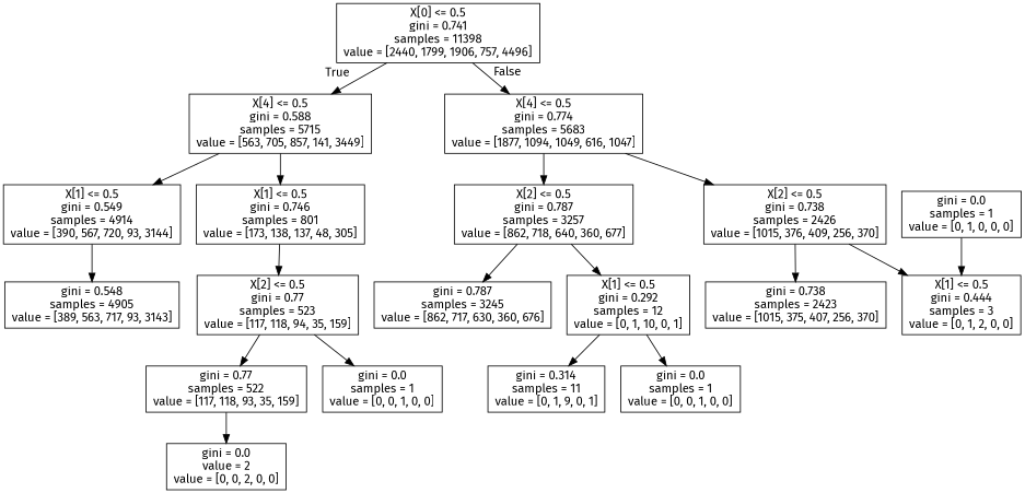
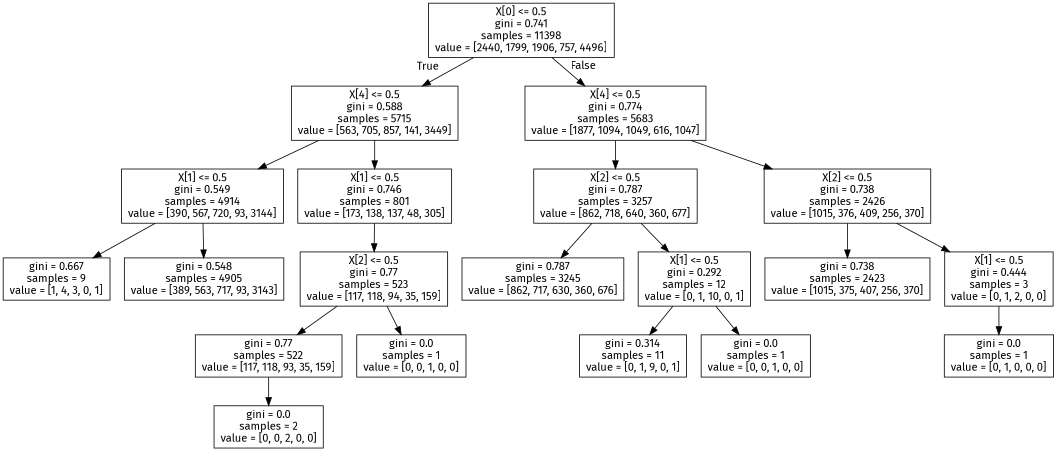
  digraph {
    fontname="Fira Sans"
    node [fontname="Fira Sans" shape=box]
    edge [fontname="Fira Sans"]
    n1 [label="X[0] <= 0.5\ngini = 0.741\nsamples = 11398\nvalue = [2440, 1799, 1906, 757, 4496]"]
    n2 [label="X[4] <= 0.5\ngini = 0.588\nsamples = 5715\nvalue = [563, 705, 857, 141, 3449]"]
    n3 [label="X[4] <= 0.5\ngini = 0.774\nsamples = 5683\nvalue = [1877, 1094, 1049, 616, 1047]"]
    n4 [label="X[1] <= 0.5\ngini = 0.549\nsamples = 4914\nvalue = [390, 567, 720, 93, 3144]"]
    n5 [label="X[1] <= 0.5\ngini = 0.746\nsamples = 801\nvalue = [173, 138, 137, 48, 305]"]
    n6 [label="X[2] <= 0.5\ngini = 0.787\nsamples = 3257\nvalue = [862, 718, 640, 360, 677]"]
    n7 [label="X[2] <= 0.5\ngini = 0.738\nsamples = 2426\nvalue = [1015, 376, 409, 256, 370]"]
+   n8 [label="gini = 0.667\nsamples = 9\nvalue = [1, 4, 3, 0, 1]"]
    n9 [label="gini = 0.548\nsamples = 4905\nvalue = [389, 563, 717, 93, 3143]"]
    n10 [label="X[2] <= 0.5\ngini = 0.77\nsamples = 523\nvalue = [117, 118, 94, 35, 159]"]
    n11 [label="gini = 0.77\nsamples = 522\nvalue = [117, 118, 93, 35, 159]"]
    n12 [label="gini = 0.0\nsamples = 1\nvalue = [0, 0, 1, 0, 0]"]
-   n13 [label="gini = 0.0\nvalue = 2\nvalue = [0, 0, 2, 0, 0]"]
+   n13 [label="gini = 0.0\nsamples = 2\nvalue = [0, 0, 2, 0, 0]"]
    n14 [label="gini = 0.787\nsamples = 3245\nvalue = [862, 717, 630, 360, 676]"]
    n15 [label="X[1] <= 0.5\ngini = 0.292\nsamples = 12\nvalue = [0, 1, 10, 0, 1]"]
    n16 [label="gini = 0.738\nsamples = 2423\nvalue = [1015, 375, 407, 256, 370]"]
    n17 [label="X[1] <= 0.5\ngini = 0.444\nsamples = 3\nvalue = [0, 1, 2, 0, 0]"]
    n18 [label="gini = 0.314\nsamples = 11\nvalue = [0, 1, 9, 0, 1]"]
    n19 [label="gini = 0.0\nsamples = 1\nvalue = [0, 0, 1, 0, 0]"]
    n20 [label="gini = 0.0\nsamples = 1\nvalue = [0, 1, 0, 0, 0]"]
    n1 -> n2 [headlabel=True labelangle=45 labeldistance=2.5]
    n1 -> n3 [headlabel=False labelangle=-45 labeldistance=2.5]
    n2 -> n4
    n2 -> n5
    n3 -> n6
    n3 -> n7
+   n4 -> n8
    n4 -> n9
    n5 -> n10
    n6 -> n14
    n6 -> n15
    n7 -> n16
    n7 -> n17
    n10 -> n11
    n10 -> n12
    n11 -> n13
    n15 -> n18
    n15 -> n19
-   n20 -> n17
+   n17 -> n20
  }
